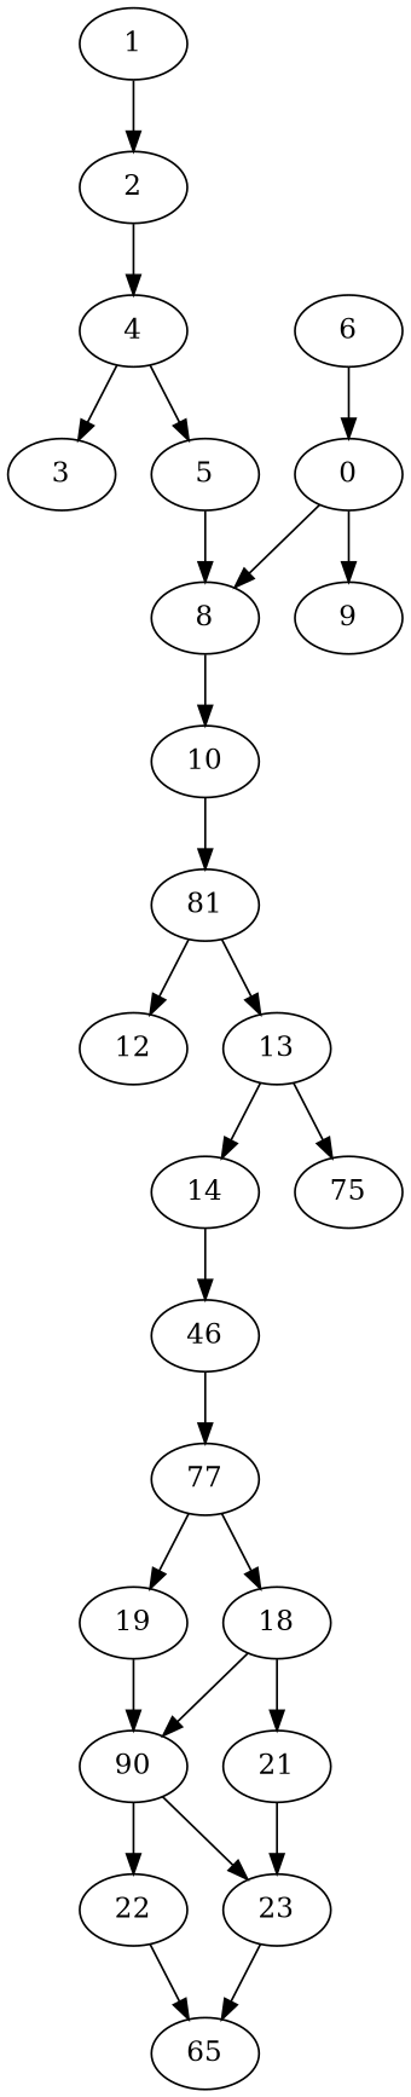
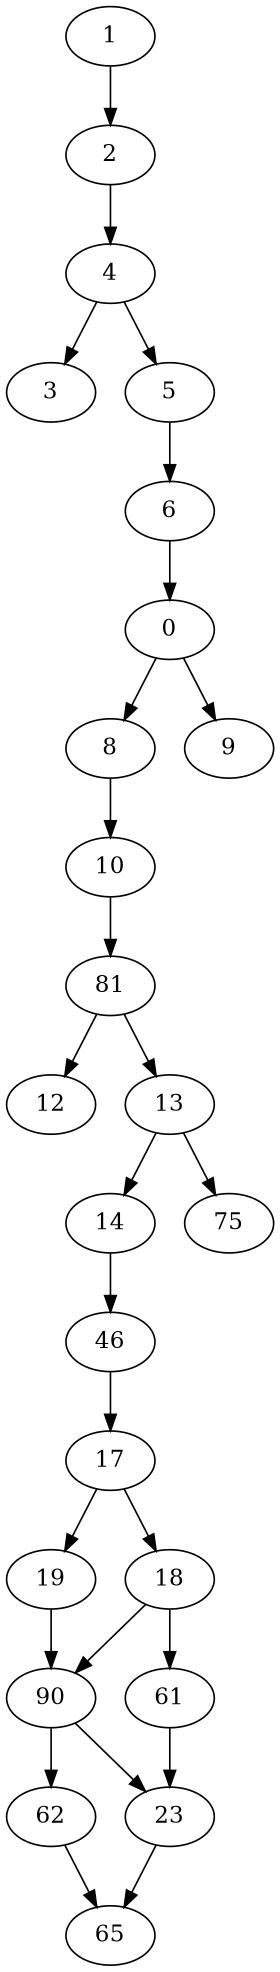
  digraph {
    node [alpha=0.09]
    1 [alpha=0.10 expect_size=49199104]
    2 [alpha=0.20 expect_size=23562240]
    4 [alpha=0.19 expect_size=42436608]
    3 [alpha=0.07 expect_size=26973184]
    5 [alpha=0.07 expect_size=46403584]
    6 [expect_size=45874176]
    n7 [alpha=0.06 expect_size=46455808 label=0]
    8 [alpha=0.19 expect_size=50722816]
    9 [alpha=0.08 expect_size=30609408]
    10 [alpha=0.02 expect_size=23883776]
    n11 [expect_size=48748544 label=81]
    12 [expect_size=24215552]
    13 [alpha=0.14 expect_size=24172544]
    14 [alpha=0.04 expect_size=39521280]
    n15 [alpha=0.05 expect_size=38263808 label=75]
    n16 [expect_size=6876160 label=46]
-   17 [alpha=0.17 expect_size=27464704 label=77]
+   17 [alpha=0.17 expect_size=27464704]
    18 [alpha=0.10 expect_size=42385408]
    19 [alpha=0.08 expect_size=40452096]
    n20 [alpha=0.02 expect_size=12764160 label=90]
-   21 [alpha=0.15 expect_size=17566720]
-   22 [alpha=0.16 expect_size=38992896]
+   21 [alpha=0.15 expect_size=17566720 label=61]
+   22 [alpha=0.16 expect_size=38992896 label=62]
    23 [alpha=0.06 expect_size=12360704]
    n24 [alpha=0.14 expect_size=7742464 label=65]
    1 -> 2
    2 -> 4
    4 -> 3
    4 -> 5
-   5 -> 8
+   5 -> 6
    6 -> n7
    n7 -> 8
    n7 -> 9
    8 -> 10
    10 -> n11
    n11 -> 12
    n11 -> 13
    13 -> 14
    13 -> n15
    14 -> n16
    n16 -> 17
    17 -> 18
    17 -> 19
    18 -> n20
    18 -> 21
    19 -> n20
    n20 -> 22
    n20 -> 23
    21 -> 23
    22 -> n24
    23 -> n24
  }
